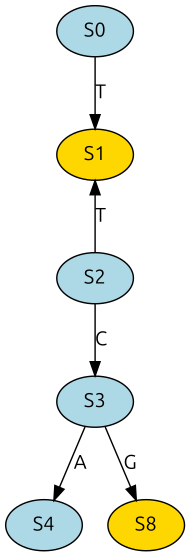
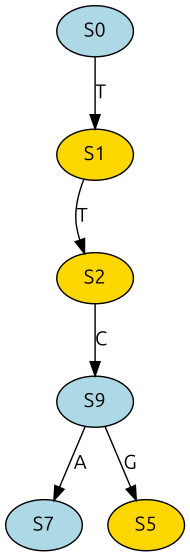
  strict digraph {
    fontname=Ubuntu
    node [fillcolor=gold fontname=Ubuntu style=filled]
    edge [fontname=Ubuntu]
    S1
    S0 [fillcolor=lightblue]
-   S2 [fillcolor=lightblue]
-   S3 [fillcolor=lightblue]
-   S4 [fillcolor=lightblue]
-   S5 [label=S8]
-   S2 -> S1 [label=T]
+   S2
+   S3 [fillcolor=lightblue label=S9]
+   S4 [fillcolor=lightblue label=S7]
+   S5
+   S1 -> S2 [label=T]
    S0 -> S1 [label=T]
    S2 -> S3 [label=C]
    S3 -> S4 [label=A]
    S3 -> S5 [label=G]
  }
